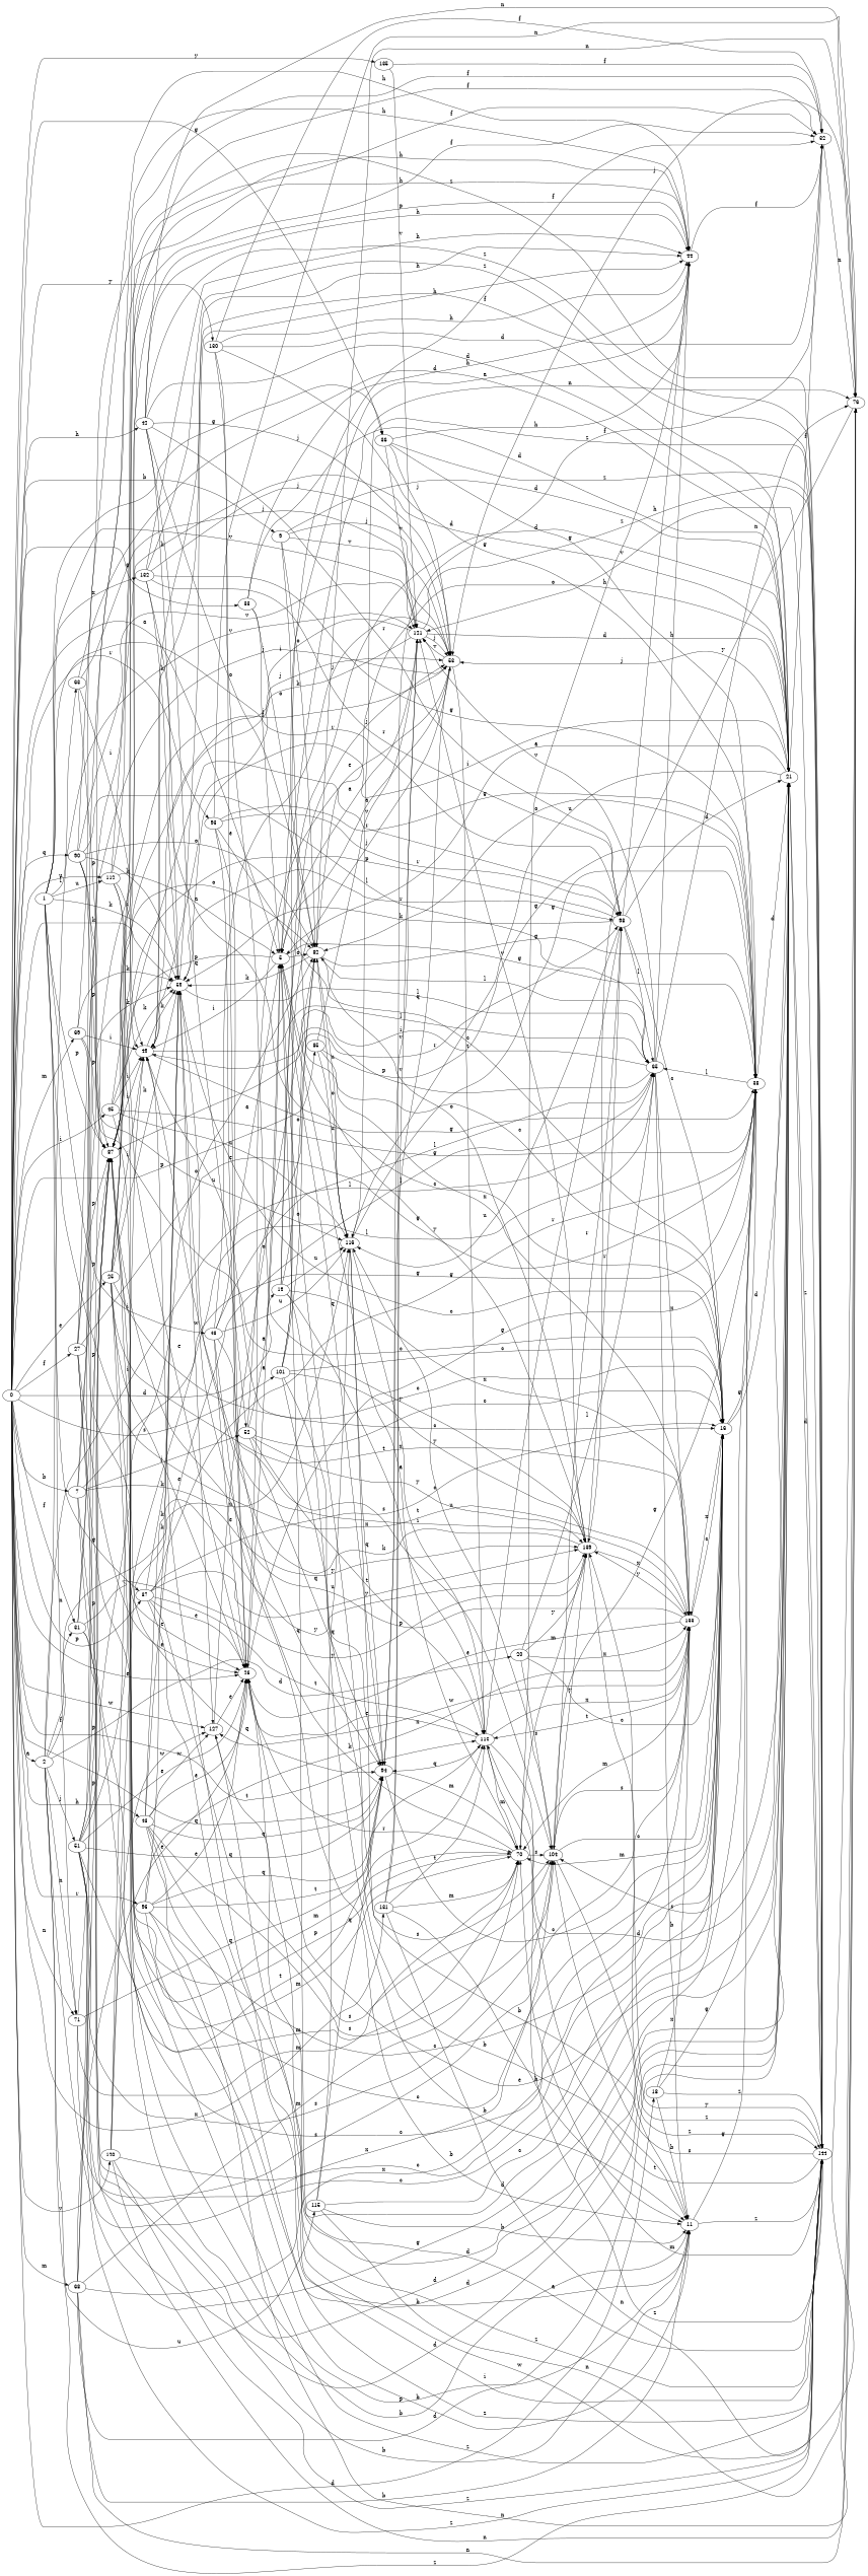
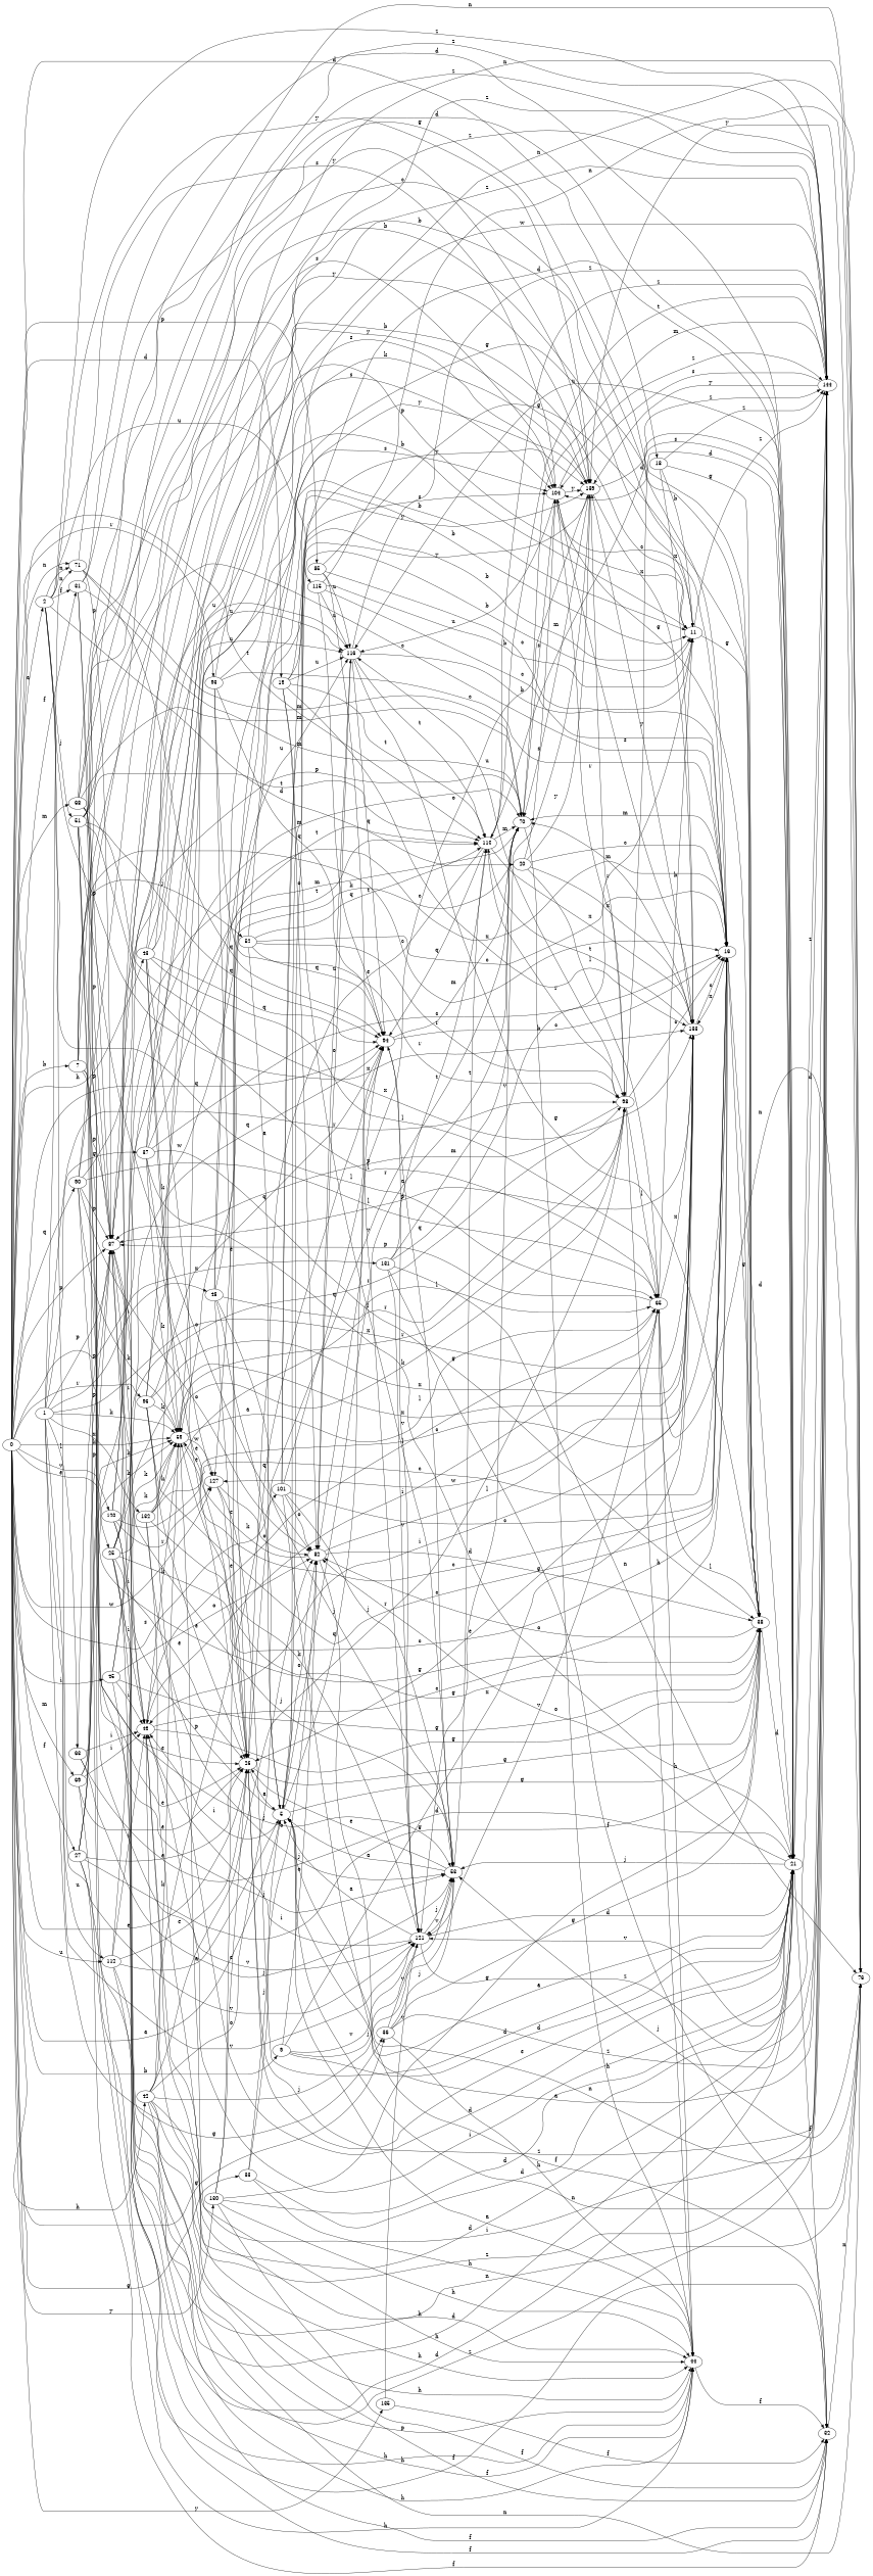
  strict digraph {
    rankdir=LR
    0
    2
    5
    7
    9
    18
    19
    25
    26
    27
    31
    33
    36
    42
    43
    45
    59
    68
    69
    71
    85
    87
    90
    n24 [label=94]
    93
    96
    101
    110
    112
    120
    127
    131
    135
    n34 [label=130]
    121
    133
    20
    51
    65
    115
    139
    144
    11
    38
    49
    76
    82
    16
    32
    52
    21
    53
    116
    98
    70
    44
    104
    1
    37
    48
    63
    132
    0 -> 2 [label=a]
    0 -> 5 [label=a]
    0 -> 7 [label=b]
    0 -> 9 [label=b]
    0 -> 18 [label=d]
    0 -> 19 [label=d]
    0 -> 25 [label=e]
    0 -> 26 [label=e]
    0 -> 27 [label=f]
    0 -> 31 [label=f]
    0 -> 33 [label=g]
    0 -> 36 [label=g]
    0 -> 42 [label=h]
    0 -> 43 [label=h]
    0 -> 45 [label=i]
    0 -> 59 [label=k]
    0 -> 68 [label=m]
    0 -> 69 [label=m]
    0 -> 71 [label=n]
    0 -> 85 [label=p]
-   0 -> 37 [label=p]
+   0 -> 87 [label=p]
    0 -> 90 [label=q]
    0 -> n24 [label=q]
    0 -> 93 [label=r]
    0 -> 96 [label=r]
    0 -> 101 [label=s]
    0 -> 110 [label=t]
    0 -> 112 [label=u]
    0 -> 120 [label=v]
    0 -> 127 [label=w]
    0 -> 131 [label=x]
    0 -> 135 [label=y]
    0 -> n34 [label=y]
    2 -> 31 [label=f]
    2 -> 71 [label=n]
    2 -> 121 [label=v]
    2 -> 133 [label=x]
    2 -> 20 [label=d]
    2 -> 51 [label=j]
    2 -> 65 [label=l]
    2 -> 115 [label=u]
    2 -> 139 [label=y]
    2 -> 144 [label=z]
    5 -> 87 [label=p]
    5 -> n24 [label=q]
    5 -> 139 [label=y]
    5 -> 11 [label=b]
    5 -> 38 [label=g]
    5 -> 49 [label=i]
    5 -> 76 [label=n]
    5 -> 82 [label=o]
    7 -> 87 [label=p]
    7 -> 139 [label=y]
    7 -> 11 [label=b]
    7 -> 38 [label=g]
    7 -> 16 [label=c]
    7 -> 32 [label=f]
    7 -> 52 [label=j]
    9 -> 121 [label=v]
    9 -> 133 [label=x]
    9 -> 82 [label=o]
    9 -> 21 [label=d]
    9 -> 53 [label=j]
    18 -> 133 [label=x]
    18 -> 144 [label=z]
    18 -> 11 [label=b]
    18 -> 38 [label=g]
    19 -> 110 [label=t]
    19 -> 133 [label=x]
    19 -> 11 [label=b]
    19 -> 82 [label=o]
    19 -> 21 [label=d]
    19 -> 53 [label=j]
    19 -> 116 [label=u]
    25 -> 26 [label=e]
    25 -> 59 [label=k]
    25 -> 133 [label=x]
    25 -> 11 [label=b]
    25 -> 49 [label=i]
    25 -> 16 [label=c]
    25 -> 32 [label=f]
    25 -> 98 [label=r]
    25 -> 70 [label=m]
    25 -> 44 [label=h]
    26 -> 5 [label=a]
    26 -> 144 [label=z]
    26 -> 38 [label=g]
    26 -> 70 [label=r]
    27 -> 26 [label=e]
    27 -> 59 [label=k]
    27 -> 87 [label=p]
    27 -> 38 [label=g]
    27 -> 32 [label=f]
    27 -> 21 [label=d]
    27 -> 70 [label=m]
    31 -> 87 [label=p]
    31 -> 139 [label=y]
    31 -> 21 [label=d]
    31 -> 53 [label=j]
    31 -> 70 [label=m]
    33 -> 5 [label=j]
    33 -> 82 [label=o]
    33 -> 21 [label=d]
    33 -> 44 [label=h]
    36 -> 121 [label=v]
    36 -> 144 [label=z]
    36 -> 38 [label=g]
    36 -> 53 [label=j]
    36 -> 44 [label=h]
    42 -> 59 [label=k]
-   42 -> 52 [label=q]
+   42 -> n24 [label=q]
    42 -> 144 [label=z]
    42 -> 76 [label=n]
    42 -> 82 [label=o]
    42 -> 21 [label=d]
    42 -> 53 [label=j]
    42 -> 98 [label=r]
    42 -> 44 [label=h]
    43 -> 26 [label=e]
    43 -> 59 [label=k]
    43 -> n24 [label=q]
    43 -> 127 [label=w]
    43 -> 65 [label=l]
    43 -> 144 [label=z]
    43 -> 11 [label=b]
    43 -> 76 [label=n]
    43 -> 104 [label=s]
    45 -> 59 [label=k]
    45 -> 144 [label=z]
    45 -> 38 [label=g]
    45 -> 49 [label=i]
    45 -> 82 [label=o]
    45 -> 116 [label=u]
    59 -> 127 [label=w]
    59 -> 65 [label=l]
    59 -> 16 [label=c]
    59 -> 98 [label=r]
    59 -> 44 [label=h]
    68 -> 26 [label=e]
    68 -> 87 [label=p]
    68 -> 133 [label=x]
    68 -> 11 [label=b]
    68 -> 76 [label=n]
    68 -> 21 [label=d]
    68 -> 53 [label=j]
    68 -> 70 [label=m]
    69 -> 26 [label=e]
    69 -> 59 [label=k]
    69 -> 87 [label=p]
    69 -> 49 [label=i]
    69 -> 44 [label=h]
    71 -> 87 [label=p]
    71 -> n24 [label=q]
    71 -> 70 [label=m]
    71 -> 104 [label=s]
    85 -> 121 [label=v]
    85 -> 38 [label=g]
    85 -> 16 [label=c]
    85 -> 116 [label=u]
    87 -> 49 [label=i]
    87 -> 16 [label=c]
    87 -> 53 [label=j]
    87 -> 44 [label=h]
    90 -> 59 [label=k]
    90 -> 87 [label=p]
    90 -> 121 [label=v]
    90 -> 65 [label=l]
    90 -> 144 [label=z]
    90 -> 82 [label=o]
    90 -> 16 [label=c]
    90 -> 116 [label=u]
    n24 -> 121 [label=v]
    n24 -> 16 [label=c]
    n24 -> 70 [label=m]
    93 -> 26 [label=e]
    93 -> n24 [label=q]
    93 -> 38 [label=g]
    93 -> 76 [label=n]
    93 -> 16 [label=c]
    93 -> 98 [label=r]
    96 -> 26 [label=e]
    96 -> 59 [label=k]
    96 -> n24 [label=q]
    96 -> 110 [label=t]
    96 -> 133 [label=x]
    96 -> 11 [label=b]
    96 -> 16 [label=c]
    96 -> 21 [label=d]
    101 -> n24 [label=q]
    101 -> 139 [label=y]
    101 -> 82 [label=o]
    101 -> 16 [label=c]
    101 -> 32 [label=f]
    101 -> 53 [label=j]
    101 -> 104 [label=s]
    110 -> 26 [label=e]
    110 -> n24 [label=q]
    110 -> 133 [label=x]
    110 -> 144 [label=z]
    110 -> 21 [label=d]
    110 -> 98 [label=r]
    110 -> 70 [label=m]
    112 -> 5 [label=a]
    112 -> 26 [label=e]
    112 -> n24 [label=q]
    112 -> 49 [label=i]
    112 -> 32 [label=f]
    112 -> 21 [label=d]
-   120 -> 127 [label=w]
+   120 -> 127 [label=r]
    120 -> 144 [label=z]
    120 -> 49 [label=i]
    120 -> 76 [label=n]
    120 -> 16 [label=c]
    120 -> 116 [label=u]
    127 -> 26 [label=e]
    127 -> 82 [label=o]
    127 -> 21 [label=d]
    131 -> 110 [label=t]
    131 -> 121 [label=v]
    131 -> 11 [label=b]
    131 -> 76 [label=n]
    131 -> 32 [label=f]
    131 -> 70 [label=m]
    135 -> 121 [label=v]
    135 -> 32 [label=f]
    n34 -> 26 [label=e]
    n34 -> 139 [label=y]
    n34 -> 38 [label=g]
    n34 -> 32 [label=f]
    n34 -> 21 [label=d]
    n34 -> 44 [label=h]
    121 -> 5 [label=a]
    121 -> 59 [label=k]
    121 -> 144 [label=z]
    121 -> 49 [label=i]
    121 -> 21 [label=d]
    121 -> 53 [label=j]
    133 -> 26 [label=e]
    133 -> 87 [label=p]
    133 -> 110 [label=t]
    133 -> 127 [label=w]
    133 -> 139 [label=y]
    133 -> 49 [label=i]
    133 -> 16 [label=c]
    133 -> 70 [label=m]
    133 -> 104 [label=s]
    20 -> 133 [label=x]
    20 -> 65 [label=l]
    20 -> 139 [label=y]
    20 -> 16 [label=c]
    20 -> 104 [label=s]
    51 -> 26 [label=e]
    51 -> 87 [label=p]
    51 -> n24 [label=q]
    51 -> 110 [label=t]
    51 -> 65 [label=l]
    51 -> 144 [label=z]
    51 -> 38 [label=g]
    51 -> 82 [label=o]
    51 -> 16 [label=c]
    51 -> 44 [label=h]
    51 -> 104 [label=s]
    65 -> 87 [label=p]
    65 -> 121 [label=v]
    65 -> 133 [label=x]
    65 -> 11 [label=b]
    65 -> 49 [label=i]
    65 -> 76 [label=n]
    65 -> 44 [label=h]
    115 -> n24 [label=q]
    115 -> 11 [label=b]
    115 -> 76 [label=n]
    115 -> 16 [label=c]
    115 -> 116 [label=u]
    139 -> 59 [label=k]
    139 -> 121 [label=v]
    139 -> 133 [label=x]
    139 -> 144 [label=z]
    139 -> 82 [label=o]
    139 -> 98 [label=r]
    139 -> 70 [label=m]
    144 -> 5 [label=a]
    144 -> 110 [label=t]
    144 -> 127 [label=w]
    144 -> 121 [label=v]
    144 -> 139 [label=y]
    144 -> 49 [label=i]
    144 -> 21 [label=d]
    144 -> 70 [label=m]
    144 -> 104 [label=s]
    11 -> 87 [label=p]
    11 -> 144 [label=z]
    11 -> 38 [label=g]
    38 -> 65 [label=l]
    38 -> 82 [label=o]
    38 -> 21 [label=d]
    49 -> 59 [label=k]
    49 -> 65 [label=l]
    49 -> 38 [label=g]
    49 -> 16 [label=c]
    49 -> 32 [label=f]
    49 -> 44 [label=h]
    76 -> 139 [label=y]
    76 -> 53 [label=j]
    82 -> 59 [label=k]
    82 -> 65 [label=l]
    82 -> 38 [label=g]
    82 -> 76 [label=n]
    82 -> 116 [label=u]
    16 -> 133 [label=x]
    16 -> 38 [label=g]
    16 -> 21 [label=d]
    16 -> 70 [label=m]
    32 -> 76 [label=n]
    52 -> 5 [label=a]
    52 -> n24 [label=q]
    52 -> 110 [label=t]
    52 -> 139 [label=y]
    52 -> 16 [label=c]
    52 -> 98 [label=r]
    21 -> 5 [label=a]
    21 -> 26 [label=e]
    21 -> 144 [label=z]
    21 -> 49 [label=i]
    21 -> 82 [label=o]
    21 -> 32 [label=f]
    21 -> 53 [label=j]
    21 -> 116 [label=u]
    21 -> 104 [label=s]
    53 -> 5 [label=a]
    53 -> 26 [label=e]
    53 -> n24 [label=q]
    53 -> 110 [label=t]
    53 -> 121 [label=v]
    116 -> n24 [label=q]
    116 -> 110 [label=t]
    116 -> 144 [label=z]
    116 -> 11 [label=b]
    116 -> 38 [label=g]
    116 -> 82 [label=o]
    98 -> 59 [label=k]
    98 -> 87 [label=p]
    98 -> 65 [label=l]
    98 -> 16 [label=c]
    98 -> 21 [label=d]
    98 -> 116 [label=u]
    98 -> 44 [label=h]
    70 -> 5 [label=a]
    70 -> 59 [label=k]
    70 -> 87 [label=p]
    70 -> 44 [label=h]
    70 -> 104 [label=s]
    44 -> 5 [label=a]
    44 -> 87 [label=p]
    44 -> 32 [label=f]
    104 -> 139 [label=y]
    104 -> 144 [label=z]
    104 -> 38 [label=g]
    104 -> 16 [label=c]
    104 -> 116 [label=u]
    104 -> 98 [label=r]
    1 -> 36 [label=g]
    1 -> 59 [label=k]
    1 -> 71 [label=n]
    1 -> 87 [label=p]
    1 -> 112 [label=u]
    1 -> 121 [label=v]
    1 -> 133 [label=x]
    1 -> 98 [label=r]
    1 -> 37 [label=g]
    1 -> 48 [label=i]
    1 -> 63 [label=l]
    1 -> 132 [label=x]
    37 -> 26 [label=e]
    37 -> 59 [label=k]
    37 -> 110 [label=t]
    37 -> 139 [label=y]
    37 -> 38 [label=g]
    37 -> 16 [label=c]
    37 -> 21 [label=d]
    37 -> 104 [label=s]
    48 -> 5 [label=a]
    48 -> 26 [label=e]
    48 -> 65 [label=l]
    48 -> 11 [label=b]
    48 -> 53 [label=j]
    48 -> 116 [label=u]
    48 -> 104 [label=s]
    63 -> 87 [label=p]
    63 -> 49 [label=i]
    63 -> 21 [label=d]
    63 -> 53 [label=j]
    132 -> 59 [label=k]
    132 -> 144 [label=z]
    132 -> 38 [label=g]
    132 -> 16 [label=c]
    132 -> 53 [label=j]
    132 -> 98 [label=r]
    132 -> 44 [label=h]
  }
